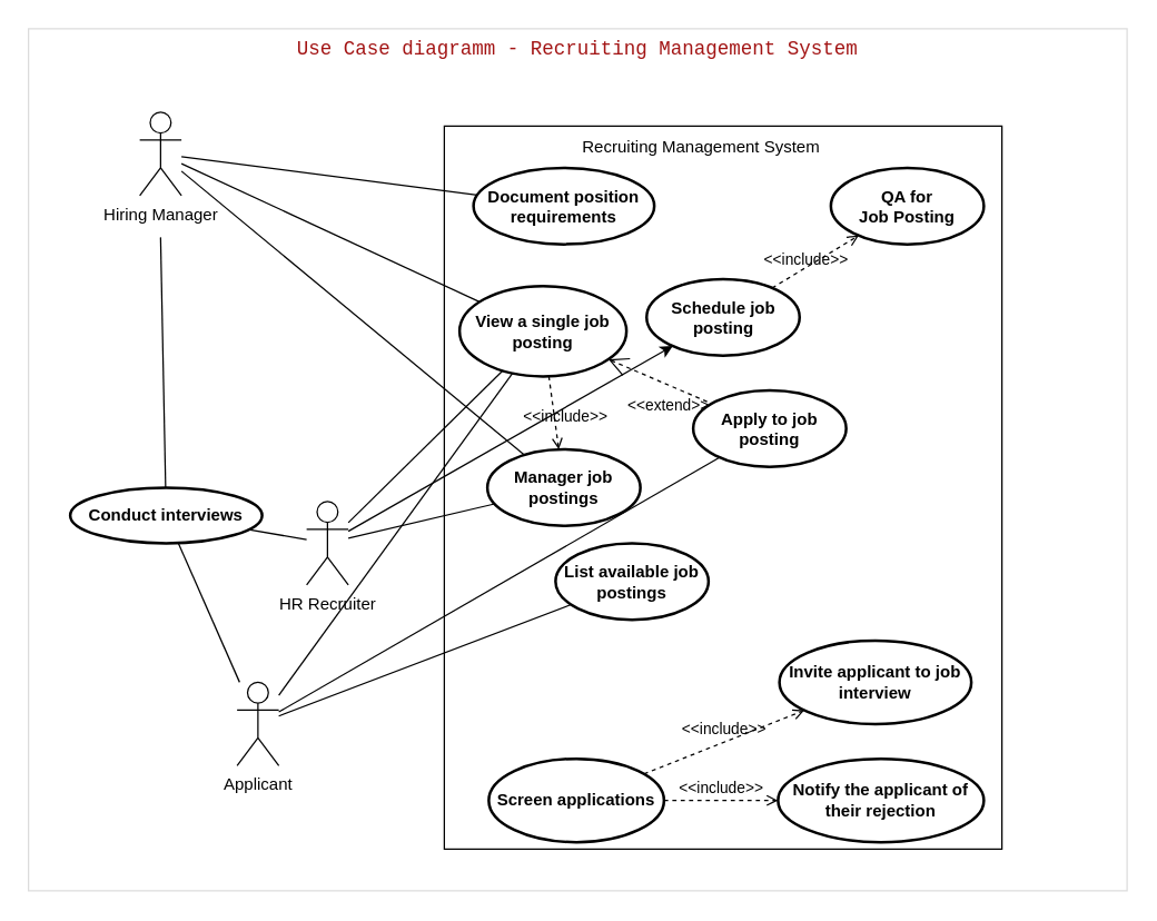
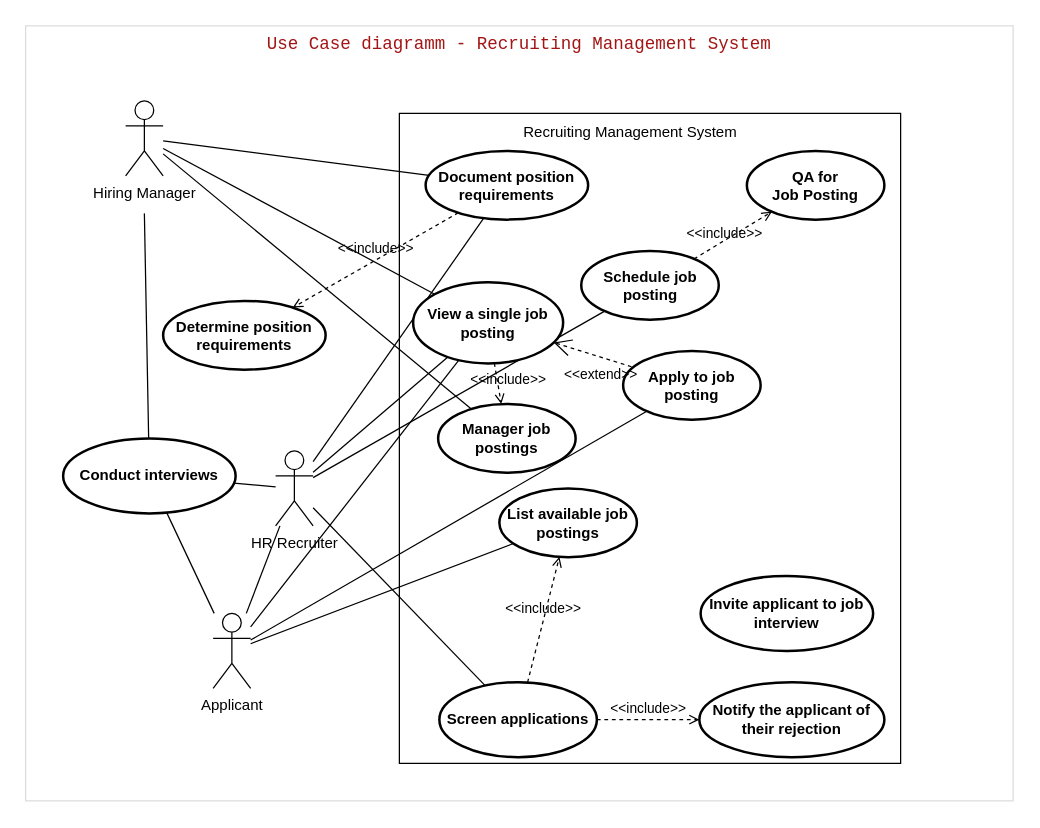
  <mxCell id="0" />
  <mxCell id="1" parent="0" />
  <mxCell id="2" value="" style="rounded=0;whiteSpace=wrap;html=1;fillColor=default;strokeColor=light-dark(#d4d4d4, #ededed);opacity=80;" parent="1" vertex="1"><mxGeometry x="20" width="790" height="620" as="geometry" y="20" /></mxCell>
  <mxCell id="3" value="" style="rounded=0;whiteSpace=wrap;html=1;fillColor=none;" parent="1" vertex="1"><mxGeometry x="319" y="90" width="401" height="520" as="geometry" /></mxCell>
  <mxCell id="4" value="Recruiting Management System" style="text;html=1;align=center;verticalAlign=middle;whiteSpace=wrap;rounded=0;" parent="1" vertex="1"><mxGeometry x="399" y="90" width="210" height="30" as="geometry" /></mxCell>
- <mxCell id="5" value="" style="endArrow=classic;html=1;rounded=0;" parent="1" source="23" target="14" edge="1"><mxGeometry width="50" height="50" relative="1" as="geometry"><mxPoint x="489" y="350" as="sourcePoint" /><mxPoint x="539" y="300" as="targetPoint" /></mxGeometry></mxCell>
- <mxCell id="7" value="" style="endArrow=none;html=1;rounded=0;" parent="1" source="23" target="40" edge="1"><mxGeometry width="50" height="50" relative="1" as="geometry"><mxPoint x="229" y="206" as="sourcePoint" /><mxPoint x="442" y="295" as="targetPoint" /></mxGeometry></mxCell>
- <mxCell id="9" value="Conduct interviews " style="shape=ellipse;html=1;strokeWidth=2;fontStyle=1;whiteSpace=wrap;align=center;perimeter=ellipsePerimeter;" parent="1" vertex="1"><mxGeometry x="50" y="350" width="138" height="40" as="geometry" /></mxCell>
+ <mxCell id="5" value="" style="endArrow=none;html=1;rounded=0;" parent="1" source="23" target="14" edge="1"><mxGeometry width="50" height="50" relative="1" as="geometry"><mxPoint x="489" y="350" as="sourcePoint" /><mxPoint x="539" y="300" as="targetPoint" /></mxGeometry></mxCell>
+ <mxCell id="6" value="" style="endArrow=none;html=1;rounded=0;" parent="1" source="23" target="16" edge="1"><mxGeometry width="50" height="50" relative="1" as="geometry"><mxPoint x="229" y="203" as="sourcePoint" /><mxPoint x="374" y="236" as="targetPoint" /></mxGeometry></mxCell>
+ <mxCell id="7" value="" style="endArrow=none;html=1;rounded=0;" parent="1" source="23" target="22" edge="1"><mxGeometry width="50" height="50" relative="1" as="geometry"><mxPoint x="229" y="206" as="sourcePoint" /><mxPoint x="442" y="295" as="targetPoint" /></mxGeometry></mxCell>
+ <mxCell id="8" value="Determine position requirements" style="shape=ellipse;html=1;strokeWidth=2;fontStyle=1;whiteSpace=wrap;align=center;perimeter=ellipsePerimeter;" parent="1" vertex="1"><mxGeometry x="130" y="240" width="130" height="55" as="geometry" /></mxCell>
+ <mxCell id="9" value="Conduct interviews " style="shape=ellipse;html=1;strokeWidth=2;fontStyle=1;whiteSpace=wrap;align=center;perimeter=ellipsePerimeter;" parent="1" vertex="1"><mxGeometry x="50" y="350" width="138" height="60" as="geometry" /></mxCell>
  <mxCell id="10" value="" style="endArrow=none;html=1;rounded=0;" parent="1" source="22" target="9" edge="1"><mxGeometry width="50" height="50" relative="1" as="geometry"><mxPoint x="229" y="385" as="sourcePoint" /><mxPoint x="489" y="470" as="targetPoint" /></mxGeometry></mxCell>
  <mxCell id="11" value="" style="endArrow=none;html=1;rounded=0;" parent="1" source="23" target="9" edge="1"><mxGeometry width="50" height="50" relative="1" as="geometry"><mxPoint x="199" y="365" as="sourcePoint" /><mxPoint x="167" y="333" as="targetPoint" /></mxGeometry></mxCell>
  <mxCell id="12" value="" style="endArrow=none;html=1;rounded=0;" parent="1" source="16" target="25" edge="1"><mxGeometry width="50" height="50" relative="1" as="geometry"><mxPoint x="158" y="210" as="sourcePoint" /><mxPoint x="240" y="125" as="targetPoint" /></mxGeometry></mxCell>
  <mxCell id="13" value="" style="endArrow=none;html=1;rounded=0;" parent="1" source="9" edge="1"><mxGeometry width="50" height="50" relative="1" as="geometry"><mxPoint x="204" y="183" as="sourcePoint" /><mxPoint x="115" y="170" as="targetPoint" /></mxGeometry></mxCell>
  <mxCell id="14" value="Schedule job posting" style="shape=ellipse;html=1;strokeWidth=2;fontStyle=1;whiteSpace=wrap;align=center;perimeter=ellipsePerimeter;" parent="1" vertex="1"><mxGeometry x="464.5" y="200" width="110" height="55" as="geometry" /></mxCell>
  <mxCell id="15" value="" style="endArrow=none;html=1;rounded=0;" parent="1" source="25" target="40" edge="1"><mxGeometry width="50" height="50" relative="1" as="geometry"><mxPoint x="260" y="395" as="sourcePoint" /><mxPoint x="380" y="355" as="targetPoint" /></mxGeometry></mxCell>
  <mxCell id="16" value="Document position requirements" style="shape=ellipse;html=1;strokeWidth=2;fontStyle=1;whiteSpace=wrap;align=center;perimeter=ellipsePerimeter;" parent="1" vertex="1"><mxGeometry x="340" y="120" width="130" height="55" as="geometry" /></mxCell>
+ <mxCell id="17" value="&amp;lt;&amp;lt;include&amp;gt;&amp;gt;" style="edgeStyle=none;html=1;endArrow=open;verticalAlign=bottom;dashed=1;labelBackgroundColor=none;rounded=0;" parent="1" source="16" target="8" edge="1"><mxGeometry width="160" relative="1" as="geometry"><mxPoint x="320" y="350" as="sourcePoint" /><mxPoint x="480" y="350" as="targetPoint" /></mxGeometry></mxCell>
  <mxCell id="18" value="&amp;lt;&amp;lt;include&amp;gt;&amp;gt;" style="edgeStyle=none;html=1;endArrow=open;verticalAlign=bottom;dashed=1;labelBackgroundColor=none;rounded=0;" parent="1" source="14" target="26" edge="1"><mxGeometry x="-0.262" y="-3" width="160" relative="1" as="geometry"><mxPoint x="320" y="350" as="sourcePoint" /><mxPoint x="480" y="350" as="targetPoint" /><mxPoint as="offset" /></mxGeometry></mxCell>
  <mxCell id="19" value="" style="endArrow=none;html=1;rounded=0;" parent="1" source="22" target="38" edge="1"><mxGeometry width="50" height="50" relative="1" as="geometry"><mxPoint x="229" y="384" as="sourcePoint" /><mxPoint x="437.074" y="540.878" as="targetPoint" /></mxGeometry></mxCell>
  <mxCell id="20" value="Notify the applicant of their rejection" style="shape=ellipse;html=1;strokeWidth=2;fontStyle=1;whiteSpace=wrap;align=center;perimeter=ellipsePerimeter;" parent="1" vertex="1"><mxGeometry x="559" y="545" width="148" height="60" as="geometry" /></mxCell>
  <mxCell id="21" value="&amp;lt;&amp;lt;include&amp;gt;&amp;gt;" style="edgeStyle=none;html=1;endArrow=open;verticalAlign=bottom;dashed=1;labelBackgroundColor=none;rounded=0;" parent="1" source="30" target="20" edge="1"><mxGeometry width="160" relative="1" as="geometry"><mxPoint x="491" y="529" as="sourcePoint" /><mxPoint x="576" y="512" as="targetPoint" /></mxGeometry></mxCell>
  <mxCell id="22" value="&lt;span lang=&quot;en&quot; class=&quot;HwtZe&quot;&gt;&lt;span class=&quot;jCAhz ChMk0b&quot;&gt;&lt;span class=&quot;ryNqvb&quot;&gt;Applicant&lt;/span&gt;&lt;/span&gt;&lt;/span&gt;" style="shape=umlActor;verticalLabelPosition=bottom;verticalAlign=top;html=1;outlineConnect=0;" parent="1" vertex="1"><mxGeometry x="170" y="490" width="30" height="60" as="geometry" /></mxCell>
  <mxCell id="23" value="&lt;div&gt;HR Recruiter&lt;/div&gt;" style="shape=umlActor;verticalLabelPosition=bottom;verticalAlign=top;html=1;outlineConnect=0;" parent="1" vertex="1"><mxGeometry x="220" y="360" width="30" height="60" as="geometry" /></mxCell>
+ <mxCell id="24" value="" style="endArrow=none;html=1;rounded=0;" parent="1" source="23" target="30" edge="1"><mxGeometry width="50" height="50" relative="1" as="geometry"><mxPoint x="229" y="199" as="sourcePoint" /><mxPoint x="369" y="191" as="targetPoint" /></mxGeometry></mxCell>
  <mxCell id="25" value="Hiring Manager" style="shape=umlActor;html=1;verticalLabelPosition=bottom;verticalAlign=top;align=center;" parent="1" vertex="1"><mxGeometry x="100" y="80" width="30" height="60" as="geometry" /></mxCell>
  <mxCell id="26" value="QA for&lt;br&gt;Job Posting" style="shape=ellipse;html=1;strokeWidth=2;fontStyle=1;whiteSpace=wrap;align=center;perimeter=ellipsePerimeter;" parent="1" vertex="1"><mxGeometry x="597" y="120" width="110" height="55" as="geometry" /></mxCell>
- <mxCell id="27" value="View a single job posting" style="shape=ellipse;html=1;strokeWidth=2;fontStyle=1;whiteSpace=wrap;align=center;perimeter=ellipsePerimeter;" parent="1" vertex="1"><mxGeometry x="330" y="205" width="120" height="65" as="geometry" /></mxCell>
+ <mxCell id="27" value="View a single job posting" style="shape=ellipse;html=1;strokeWidth=2;fontStyle=1;whiteSpace=wrap;align=center;perimeter=ellipsePerimeter;" parent="1" vertex="1"><mxGeometry x="330" y="225" width="120" height="65" as="geometry" /></mxCell>
  <mxCell id="28" value="" style="endArrow=none;html=1;rounded=0;" parent="1" source="25" target="27" edge="1"><mxGeometry width="50" height="50" relative="1" as="geometry"><mxPoint x="140" y="130" as="sourcePoint" /><mxPoint x="377" y="281" as="targetPoint" /></mxGeometry></mxCell>
  <mxCell id="29" value="" style="endArrow=none;html=1;rounded=0;" parent="1" source="23" target="27" edge="1"><mxGeometry width="50" height="50" relative="1" as="geometry"><mxPoint x="140" y="125" as="sourcePoint" /><mxPoint x="430" y="230" as="targetPoint" /></mxGeometry></mxCell>
  <mxCell id="30" value="Screen applications" style="shape=ellipse;html=1;strokeWidth=2;fontStyle=1;whiteSpace=wrap;align=center;perimeter=ellipsePerimeter;" parent="1" vertex="1"><mxGeometry x="351" y="545" width="126" height="60" as="geometry" /></mxCell>
  <mxCell id="31" value="" style="endArrow=none;html=1;rounded=0;" parent="1" source="22" target="27" edge="1"><mxGeometry width="50" height="50" relative="1" as="geometry"><mxPoint x="250" y="529" as="sourcePoint" /><mxPoint x="341" y="522" as="targetPoint" /></mxGeometry></mxCell>
  <mxCell id="32" value="Apply to job posting" style="shape=ellipse;html=1;strokeWidth=2;fontStyle=1;whiteSpace=wrap;align=center;perimeter=ellipsePerimeter;" parent="1" vertex="1"><mxGeometry x="498" y="280" width="110" height="55" as="geometry" /></mxCell>
  <mxCell id="33" value="&amp;lt;&amp;lt;extend&amp;gt;&amp;gt;" style="edgeStyle=none;html=1;startArrow=open;endArrow=none;startSize=12;verticalAlign=bottom;dashed=1;labelBackgroundColor=none;rounded=0;" parent="1" source="27" target="32" edge="1"><mxGeometry x="0.39" y="-22" width="160" relative="1" as="geometry"><mxPoint x="320" y="370" as="sourcePoint" /><mxPoint x="480" y="370" as="targetPoint" /><mxPoint as="offset" /></mxGeometry></mxCell>
  <mxCell id="34" value="Invite applicant to job interview" style="shape=ellipse;html=1;strokeWidth=2;fontStyle=1;whiteSpace=wrap;align=center;perimeter=ellipsePerimeter;" parent="1" vertex="1"><mxGeometry x="560" y="460" width="138" height="60" as="geometry" /></mxCell>
- <mxCell id="35" value="&amp;lt;&amp;lt;include&amp;gt;&amp;gt;" style="edgeStyle=none;html=1;endArrow=open;verticalAlign=bottom;dashed=1;labelBackgroundColor=none;rounded=0;" parent="1" source="30" target="34" edge="1"><mxGeometry width="160" relative="1" as="geometry"><mxPoint x="320" y="350" as="sourcePoint" /><mxPoint x="480" y="350" as="targetPoint" /></mxGeometry></mxCell>
+ <mxCell id="35" value="&amp;lt;&amp;lt;include&amp;gt;&amp;gt;" style="edgeStyle=none;html=1;endArrow=open;verticalAlign=bottom;dashed=1;labelBackgroundColor=none;rounded=0;" parent="1" source="30" target="38" edge="1"><mxGeometry width="160" relative="1" as="geometry"><mxPoint x="320" y="350" as="sourcePoint" /><mxPoint x="480" y="350" as="targetPoint" /></mxGeometry></mxCell>
  <mxCell id="36" value="&lt;div style=&quot;color: rgb(59, 59, 59); background-color: rgb(255, 255, 255); font-family: Consolas, &amp;quot;Courier New&amp;quot;, monospace; font-weight: normal; font-size: 14px; line-height: 19px; white-space: pre;&quot;&gt;&lt;div&gt;&lt;span style=&quot;color: rgb(163, 21, 21);&quot;&gt;Use Case diagramm - Recruiting Management System&lt;/span&gt;&lt;/div&gt;&lt;/div&gt;" style="text;html=1;align=center;verticalAlign=middle;whiteSpace=wrap;rounded=0;" vertex="1" parent="1"><mxGeometry x="20" width="790" height="30" as="geometry" y="20" /></mxCell>
  <mxCell id="37" value="" style="endArrow=none;html=1;rounded=0;" edge="1" parent="1" source="22" target="32"><mxGeometry width="50" height="50" relative="1" as="geometry"><mxPoint x="210" y="524" as="sourcePoint" /><mxPoint x="377" y="455" as="targetPoint" /></mxGeometry></mxCell>
  <mxCell id="38" value="&lt;div&gt;List available job postings&lt;/div&gt;" style="shape=ellipse;html=1;strokeWidth=2;fontStyle=1;whiteSpace=wrap;align=center;perimeter=ellipsePerimeter;" parent="1" vertex="1"><mxGeometry x="399" y="390" width="110" height="55" as="geometry" /></mxCell>
  <mxCell id="39" value="&amp;lt;&amp;lt;include&amp;gt;&amp;gt;" style="edgeStyle=none;html=1;endArrow=open;verticalAlign=bottom;dashed=1;labelBackgroundColor=none;rounded=0;" edge="1" parent="1" source="27" target="40"><mxGeometry x="0.466" y="7" width="160" relative="1" as="geometry"><mxPoint x="556" y="204" as="sourcePoint" /><mxPoint x="621" y="176" as="targetPoint" /><mxPoint as="offset" /></mxGeometry></mxCell>
  <mxCell id="40" value="&lt;div&gt;Manager job postings&lt;/div&gt;" style="shape=ellipse;html=1;strokeWidth=2;fontStyle=1;whiteSpace=wrap;align=center;perimeter=ellipsePerimeter;" vertex="1" parent="1"><mxGeometry x="350" y="322.5" width="110" height="55" as="geometry" /></mxCell>
